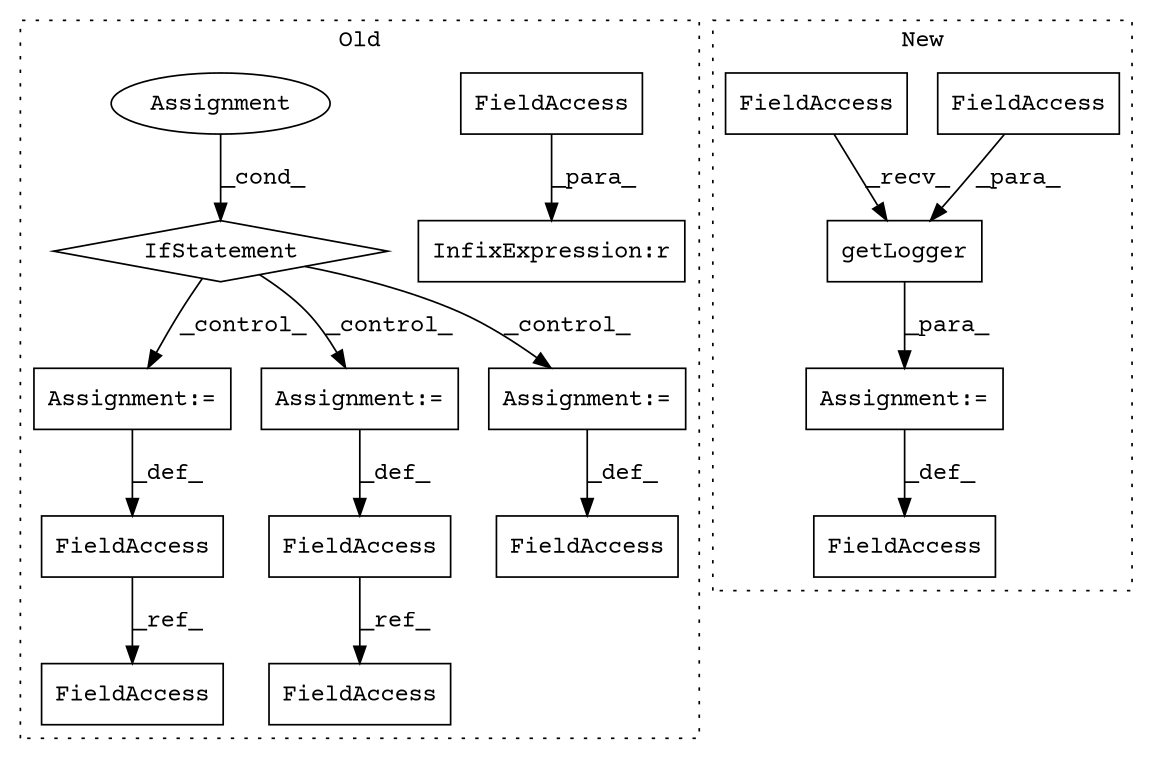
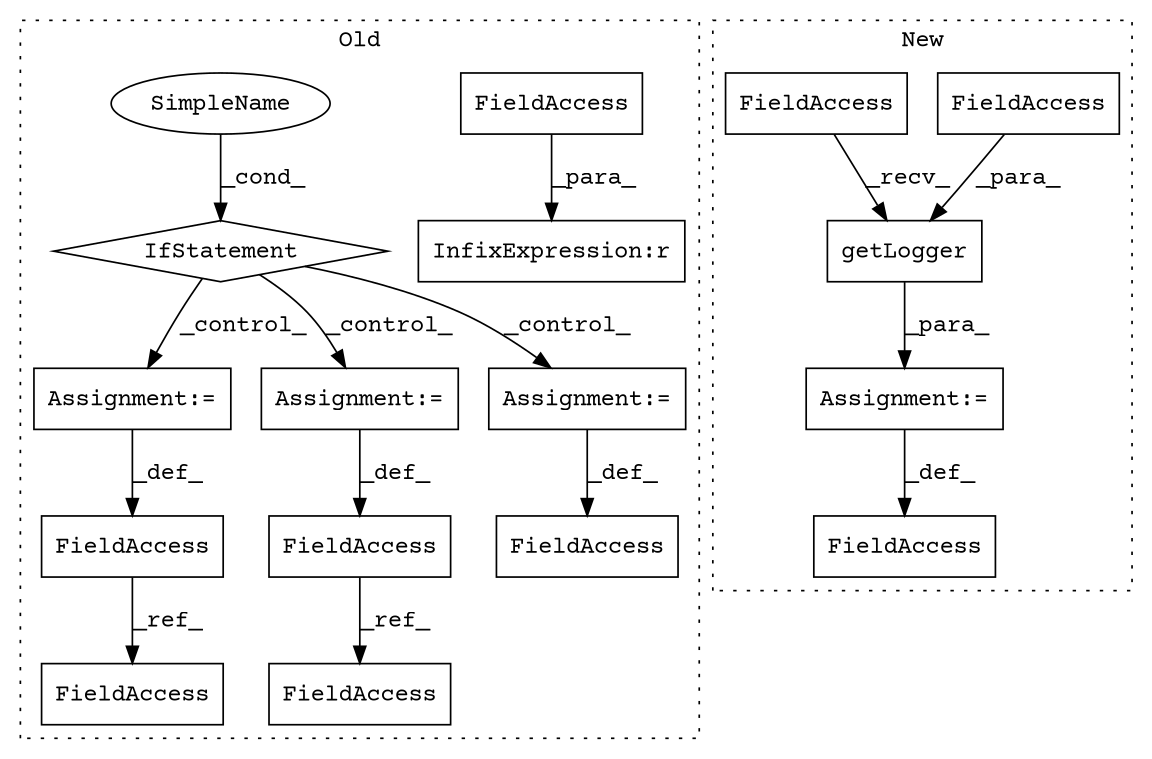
  digraph {
    fontname="Courier Prime"
    node [a=22 fontname="Courier Prime" l=1 shape=box]
    edge [fontname="Courier Prime"]
    n1 [a=25 l="4,2" label=IfStatement s="5198,5224" shape=diamond]
    n2 [a=27 l=4 label="InfixExpression:r" s=5210]
    n3 [l=8 label=FieldAccess s=5202]
    n4 [a=7 label="Assignment:=" s=5509]
-   n5 [a=42 label=Assignment shape=ellipse l=""]
+   n5 [a=42 label=SimpleName shape=ellipse l=""]
    n6 [l=6 label=FieldAccess s=5503]
    n7 [l=6 label=FieldAccess s=5539]
    n8 [a=7 label="Assignment:=" s=5472]
    n9 [l=3 label=FieldAccess s=5469]
    n10 [l=3 label=FieldAccess s=5569]
    n11 [a=7 label="Assignment:=" s=5445]
    n12 [l=14 label=FieldAccess s=5431]
    n13 [a=32 l="10,1" label=getLogger s="235,253"]
    n14 [a=7 label="Assignment:=" s=226]
    n15 [l=6 label=FieldAccess s=220]
    n16 [l=8 label=FieldAccess s=245]
    n17 [l=7 label=FieldAccess s=227]
    subgraph cluster_1 {
      label=Old
      style=dotted
      n1
      n2
      n3
      n4
      n5
      n6
      n7
      n8
      n9
      n10
      n11
      n12
    }
    subgraph cluster_2 {
      label=New
      style=dotted
      n13
      n14
      n15
      n16
      n17
    }
    n1 -> n4 [label=_control_]
    n1 -> n8 [label=_control_]
    n1 -> n11 [label=_control_]
    n3 -> n2 [label=_para_]
    n4 -> n6 [label=_def_]
    n5 -> n1 [label=_cond_]
    n6 -> n7 [label=_ref_]
    n8 -> n9 [label=_def_]
    n9 -> n10 [label=_ref_]
    n11 -> n12 [label=_def_]
    n13 -> n14 [label=_para_]
    n14 -> n15 [label=_def_]
    n16 -> n13 [label=_para_]
    n17 -> n13 [label=_recv_]
  }
